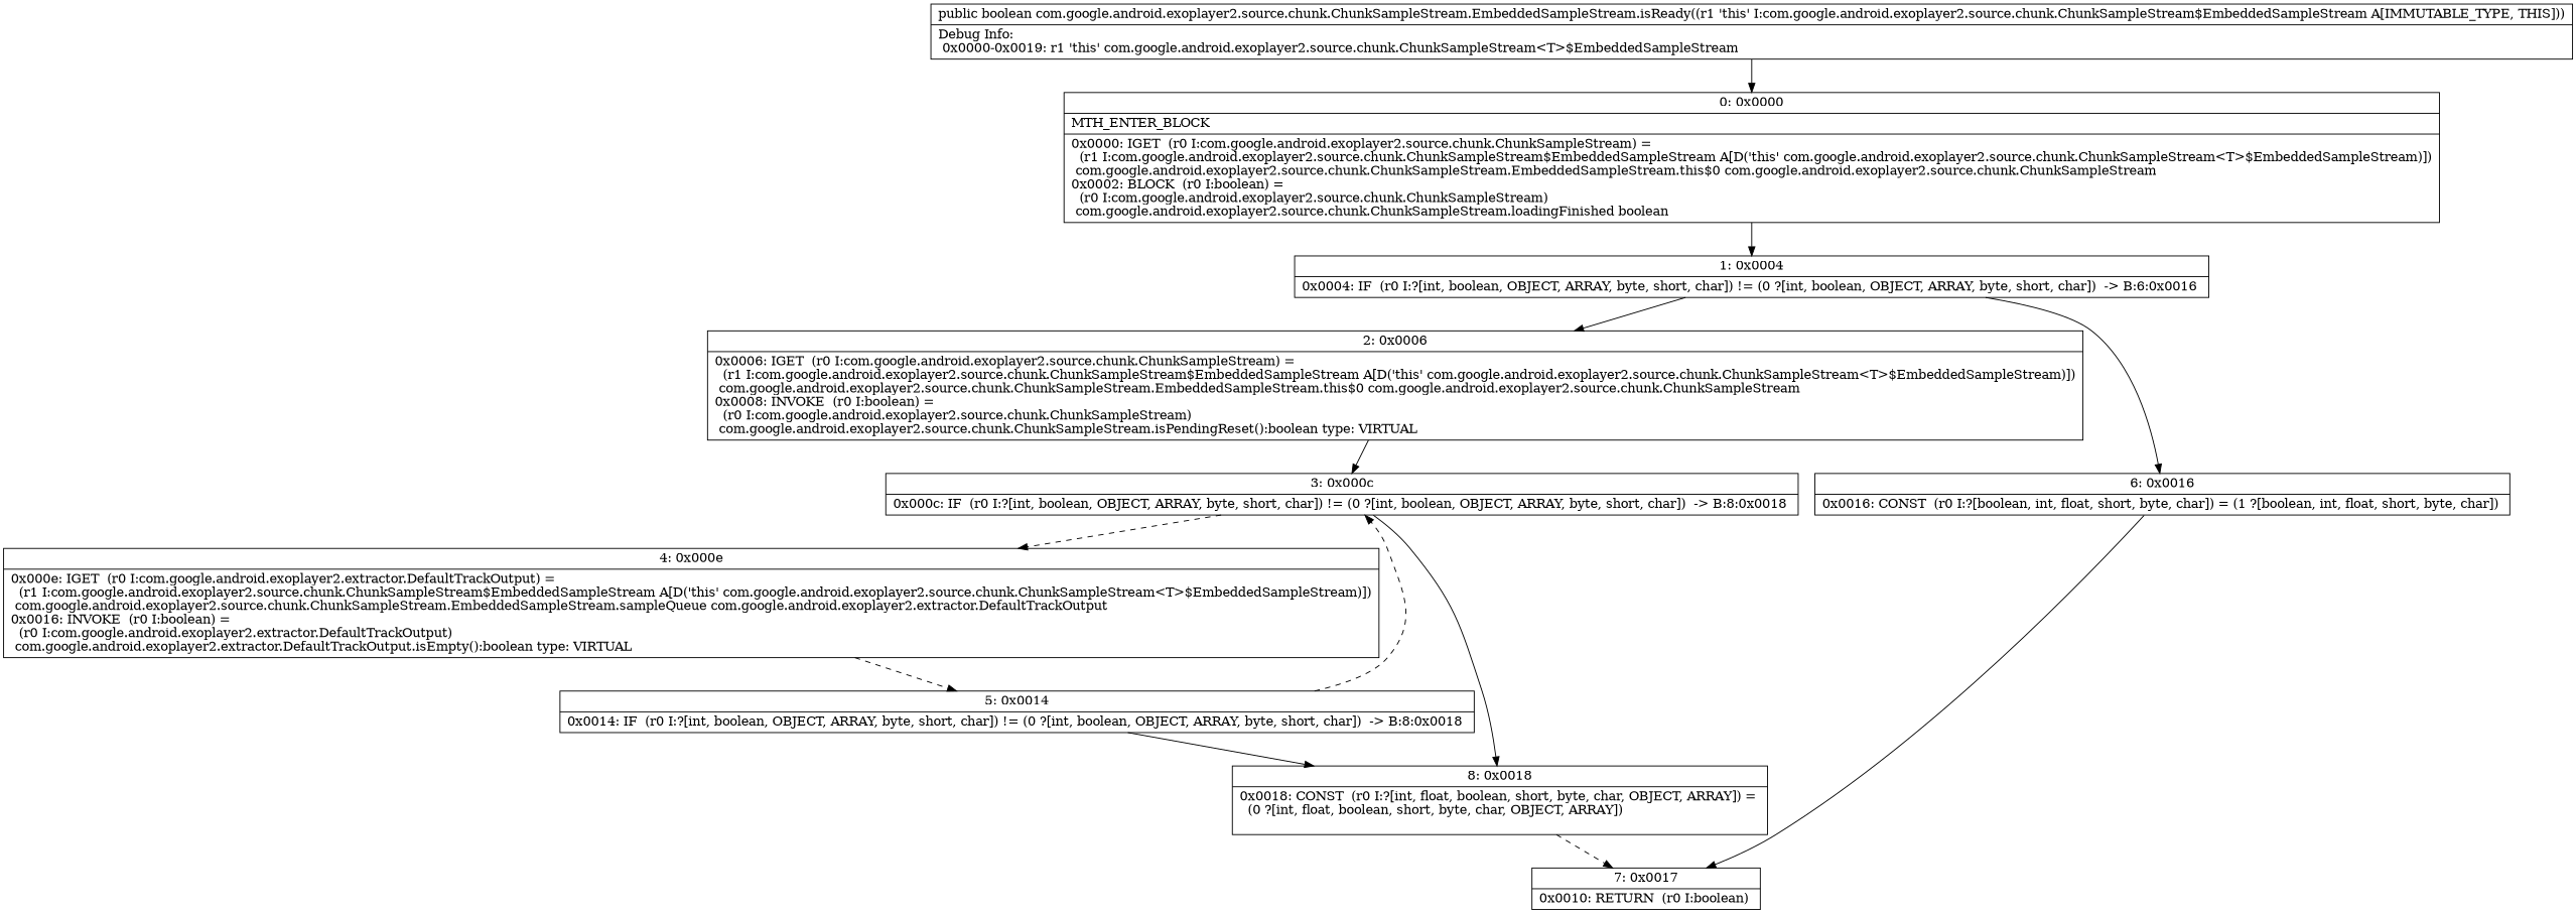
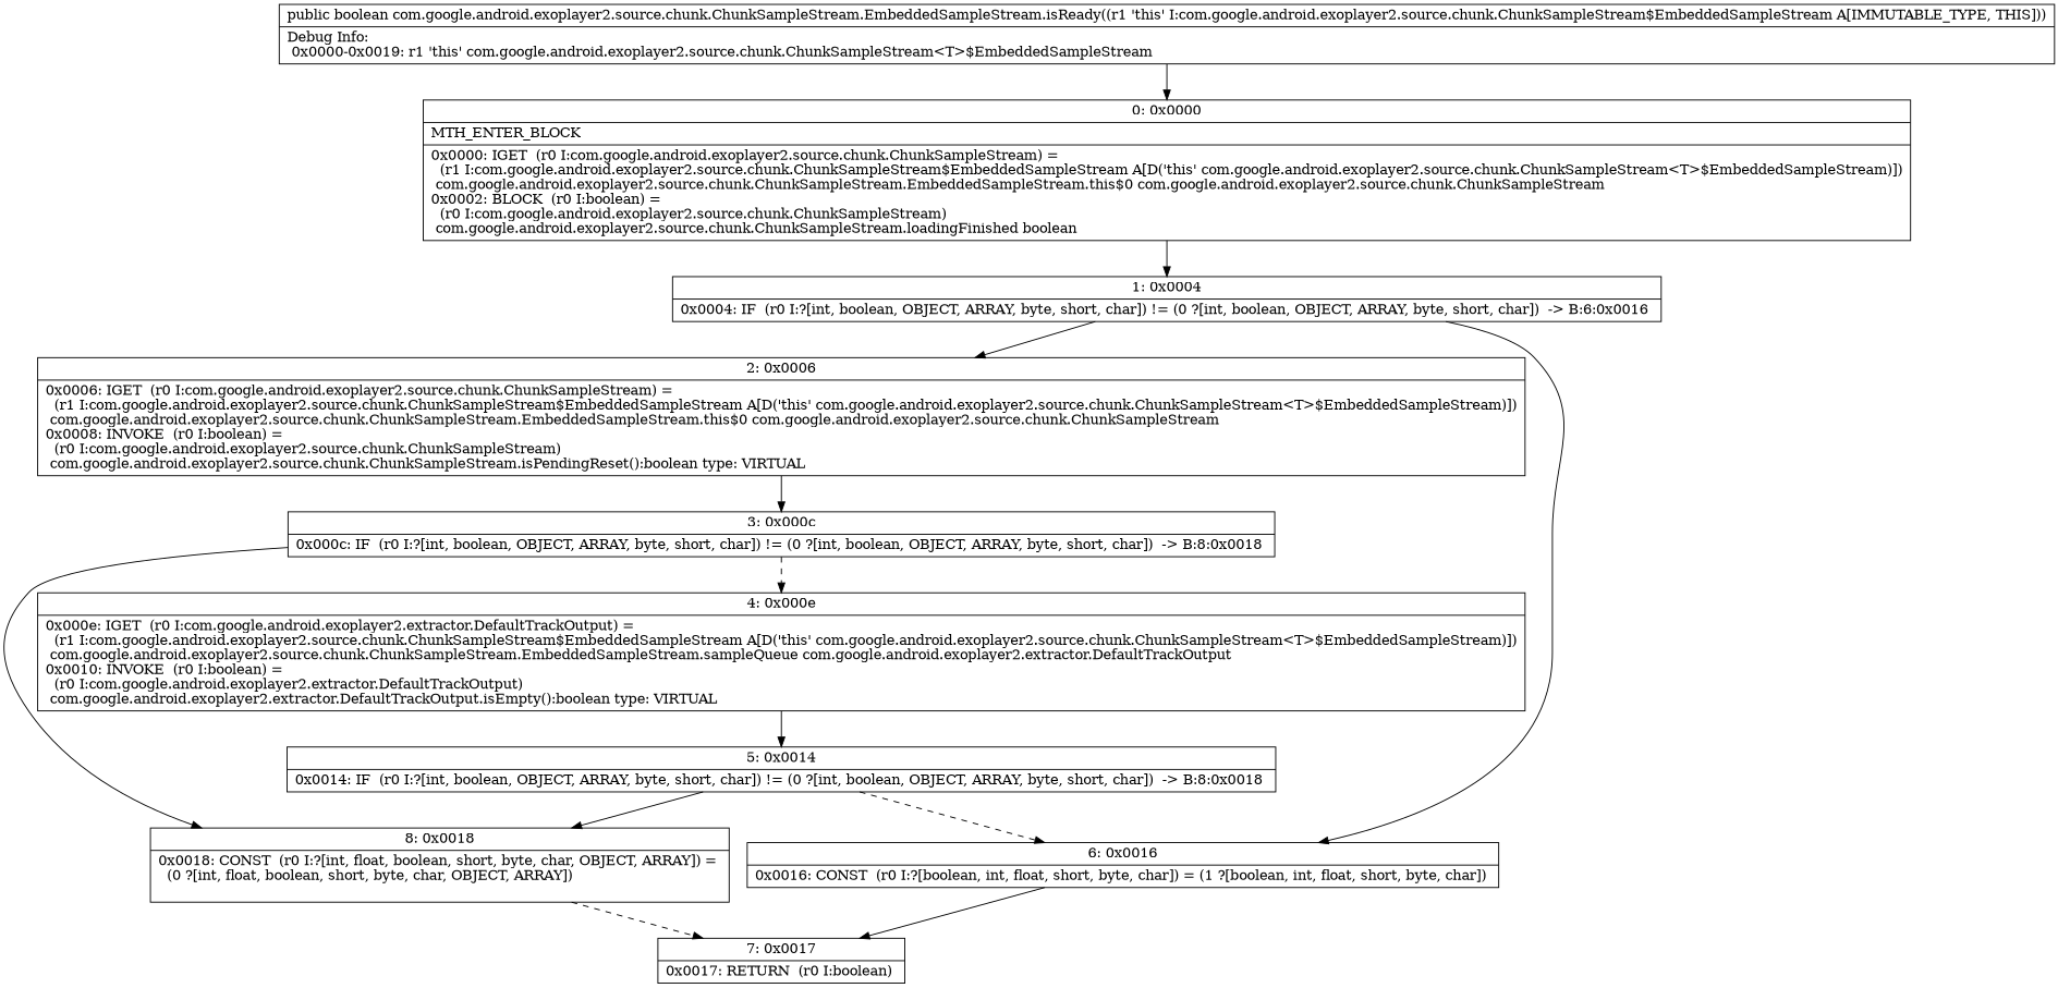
  digraph {
    node [shape=record]
    n1 [label="{0\:\ 0x0000|MTH_ENTER_BLOCK\l|0x0000: IGET  (r0 I:com.google.android.exoplayer2.source.chunk.ChunkSampleStream) = \l  (r1 I:com.google.android.exoplayer2.source.chunk.ChunkSampleStream$EmbeddedSampleStream A[D('this' com.google.android.exoplayer2.source.chunk.ChunkSampleStream\<T\>$EmbeddedSampleStream)])\l com.google.android.exoplayer2.source.chunk.ChunkSampleStream.EmbeddedSampleStream.this$0 com.google.android.exoplayer2.source.chunk.ChunkSampleStream \l0x0002: BLOCK  (r0 I:boolean) = \l  (r0 I:com.google.android.exoplayer2.source.chunk.ChunkSampleStream)\l com.google.android.exoplayer2.source.chunk.ChunkSampleStream.loadingFinished boolean \l}"]
    n2 [label="{1\:\ 0x0004|0x0004: IF  (r0 I:?[int, boolean, OBJECT, ARRAY, byte, short, char]) != (0 ?[int, boolean, OBJECT, ARRAY, byte, short, char])  \-\> B:6:0x0016 \l}"]
    n3 [label="{2\:\ 0x0006|0x0006: IGET  (r0 I:com.google.android.exoplayer2.source.chunk.ChunkSampleStream) = \l  (r1 I:com.google.android.exoplayer2.source.chunk.ChunkSampleStream$EmbeddedSampleStream A[D('this' com.google.android.exoplayer2.source.chunk.ChunkSampleStream\<T\>$EmbeddedSampleStream)])\l com.google.android.exoplayer2.source.chunk.ChunkSampleStream.EmbeddedSampleStream.this$0 com.google.android.exoplayer2.source.chunk.ChunkSampleStream \l0x0008: INVOKE  (r0 I:boolean) = \l  (r0 I:com.google.android.exoplayer2.source.chunk.ChunkSampleStream)\l com.google.android.exoplayer2.source.chunk.ChunkSampleStream.isPendingReset():boolean type: VIRTUAL \l}"]
    n4 [label="{6\:\ 0x0016|0x0016: CONST  (r0 I:?[boolean, int, float, short, byte, char]) = (1 ?[boolean, int, float, short, byte, char]) \l}"]
    n5 [label="{3\:\ 0x000c|0x000c: IF  (r0 I:?[int, boolean, OBJECT, ARRAY, byte, short, char]) != (0 ?[int, boolean, OBJECT, ARRAY, byte, short, char])  \-\> B:8:0x0018 \l}"]
-   n6 [label="{7\:\ 0x0017|0x0010: RETURN  (r0 I:boolean) \l}"]
-   n7 [label="{4\:\ 0x000e|0x000e: IGET  (r0 I:com.google.android.exoplayer2.extractor.DefaultTrackOutput) = \l  (r1 I:com.google.android.exoplayer2.source.chunk.ChunkSampleStream$EmbeddedSampleStream A[D('this' com.google.android.exoplayer2.source.chunk.ChunkSampleStream\<T\>$EmbeddedSampleStream)])\l com.google.android.exoplayer2.source.chunk.ChunkSampleStream.EmbeddedSampleStream.sampleQueue com.google.android.exoplayer2.extractor.DefaultTrackOutput \l0x0016: INVOKE  (r0 I:boolean) = \l  (r0 I:com.google.android.exoplayer2.extractor.DefaultTrackOutput)\l com.google.android.exoplayer2.extractor.DefaultTrackOutput.isEmpty():boolean type: VIRTUAL \l}"]
+   n6 [label="{7\:\ 0x0017|0x0017: RETURN  (r0 I:boolean) \l}"]
+   n7 [label="{4\:\ 0x000e|0x000e: IGET  (r0 I:com.google.android.exoplayer2.extractor.DefaultTrackOutput) = \l  (r1 I:com.google.android.exoplayer2.source.chunk.ChunkSampleStream$EmbeddedSampleStream A[D('this' com.google.android.exoplayer2.source.chunk.ChunkSampleStream\<T\>$EmbeddedSampleStream)])\l com.google.android.exoplayer2.source.chunk.ChunkSampleStream.EmbeddedSampleStream.sampleQueue com.google.android.exoplayer2.extractor.DefaultTrackOutput \l0x0010: INVOKE  (r0 I:boolean) = \l  (r0 I:com.google.android.exoplayer2.extractor.DefaultTrackOutput)\l com.google.android.exoplayer2.extractor.DefaultTrackOutput.isEmpty():boolean type: VIRTUAL \l}"]
    n8 [label="{8\:\ 0x0018|0x0018: CONST  (r0 I:?[int, float, boolean, short, byte, char, OBJECT, ARRAY]) = \l  (0 ?[int, float, boolean, short, byte, char, OBJECT, ARRAY])\l \l}"]
    n9 [label="{5\:\ 0x0014|0x0014: IF  (r0 I:?[int, boolean, OBJECT, ARRAY, byte, short, char]) != (0 ?[int, boolean, OBJECT, ARRAY, byte, short, char])  \-\> B:8:0x0018 \l}"]
    n10 [label="{public boolean com.google.android.exoplayer2.source.chunk.ChunkSampleStream.EmbeddedSampleStream.isReady((r1 'this' I:com.google.android.exoplayer2.source.chunk.ChunkSampleStream$EmbeddedSampleStream A[IMMUTABLE_TYPE, THIS]))  | Debug Info:\l  0x0000\-0x0019: r1 'this' com.google.android.exoplayer2.source.chunk.ChunkSampleStream\<T\>$EmbeddedSampleStream\l}"]
    n1 -> n2
    n2 -> n3 [style=solid]
    n2 -> n4
    n3 -> n5
    n4 -> n6
    n5 -> n7 [style=dashed]
    n5 -> n8
-   n7 -> n9 [style=dashed]
+   n7 -> n9
    n8 -> n6 [style=dashed]
-   n9 -> n5 [style=dashed]
+   n9 -> n4 [style=dashed]
    n9 -> n8
    n10 -> n1
  }
